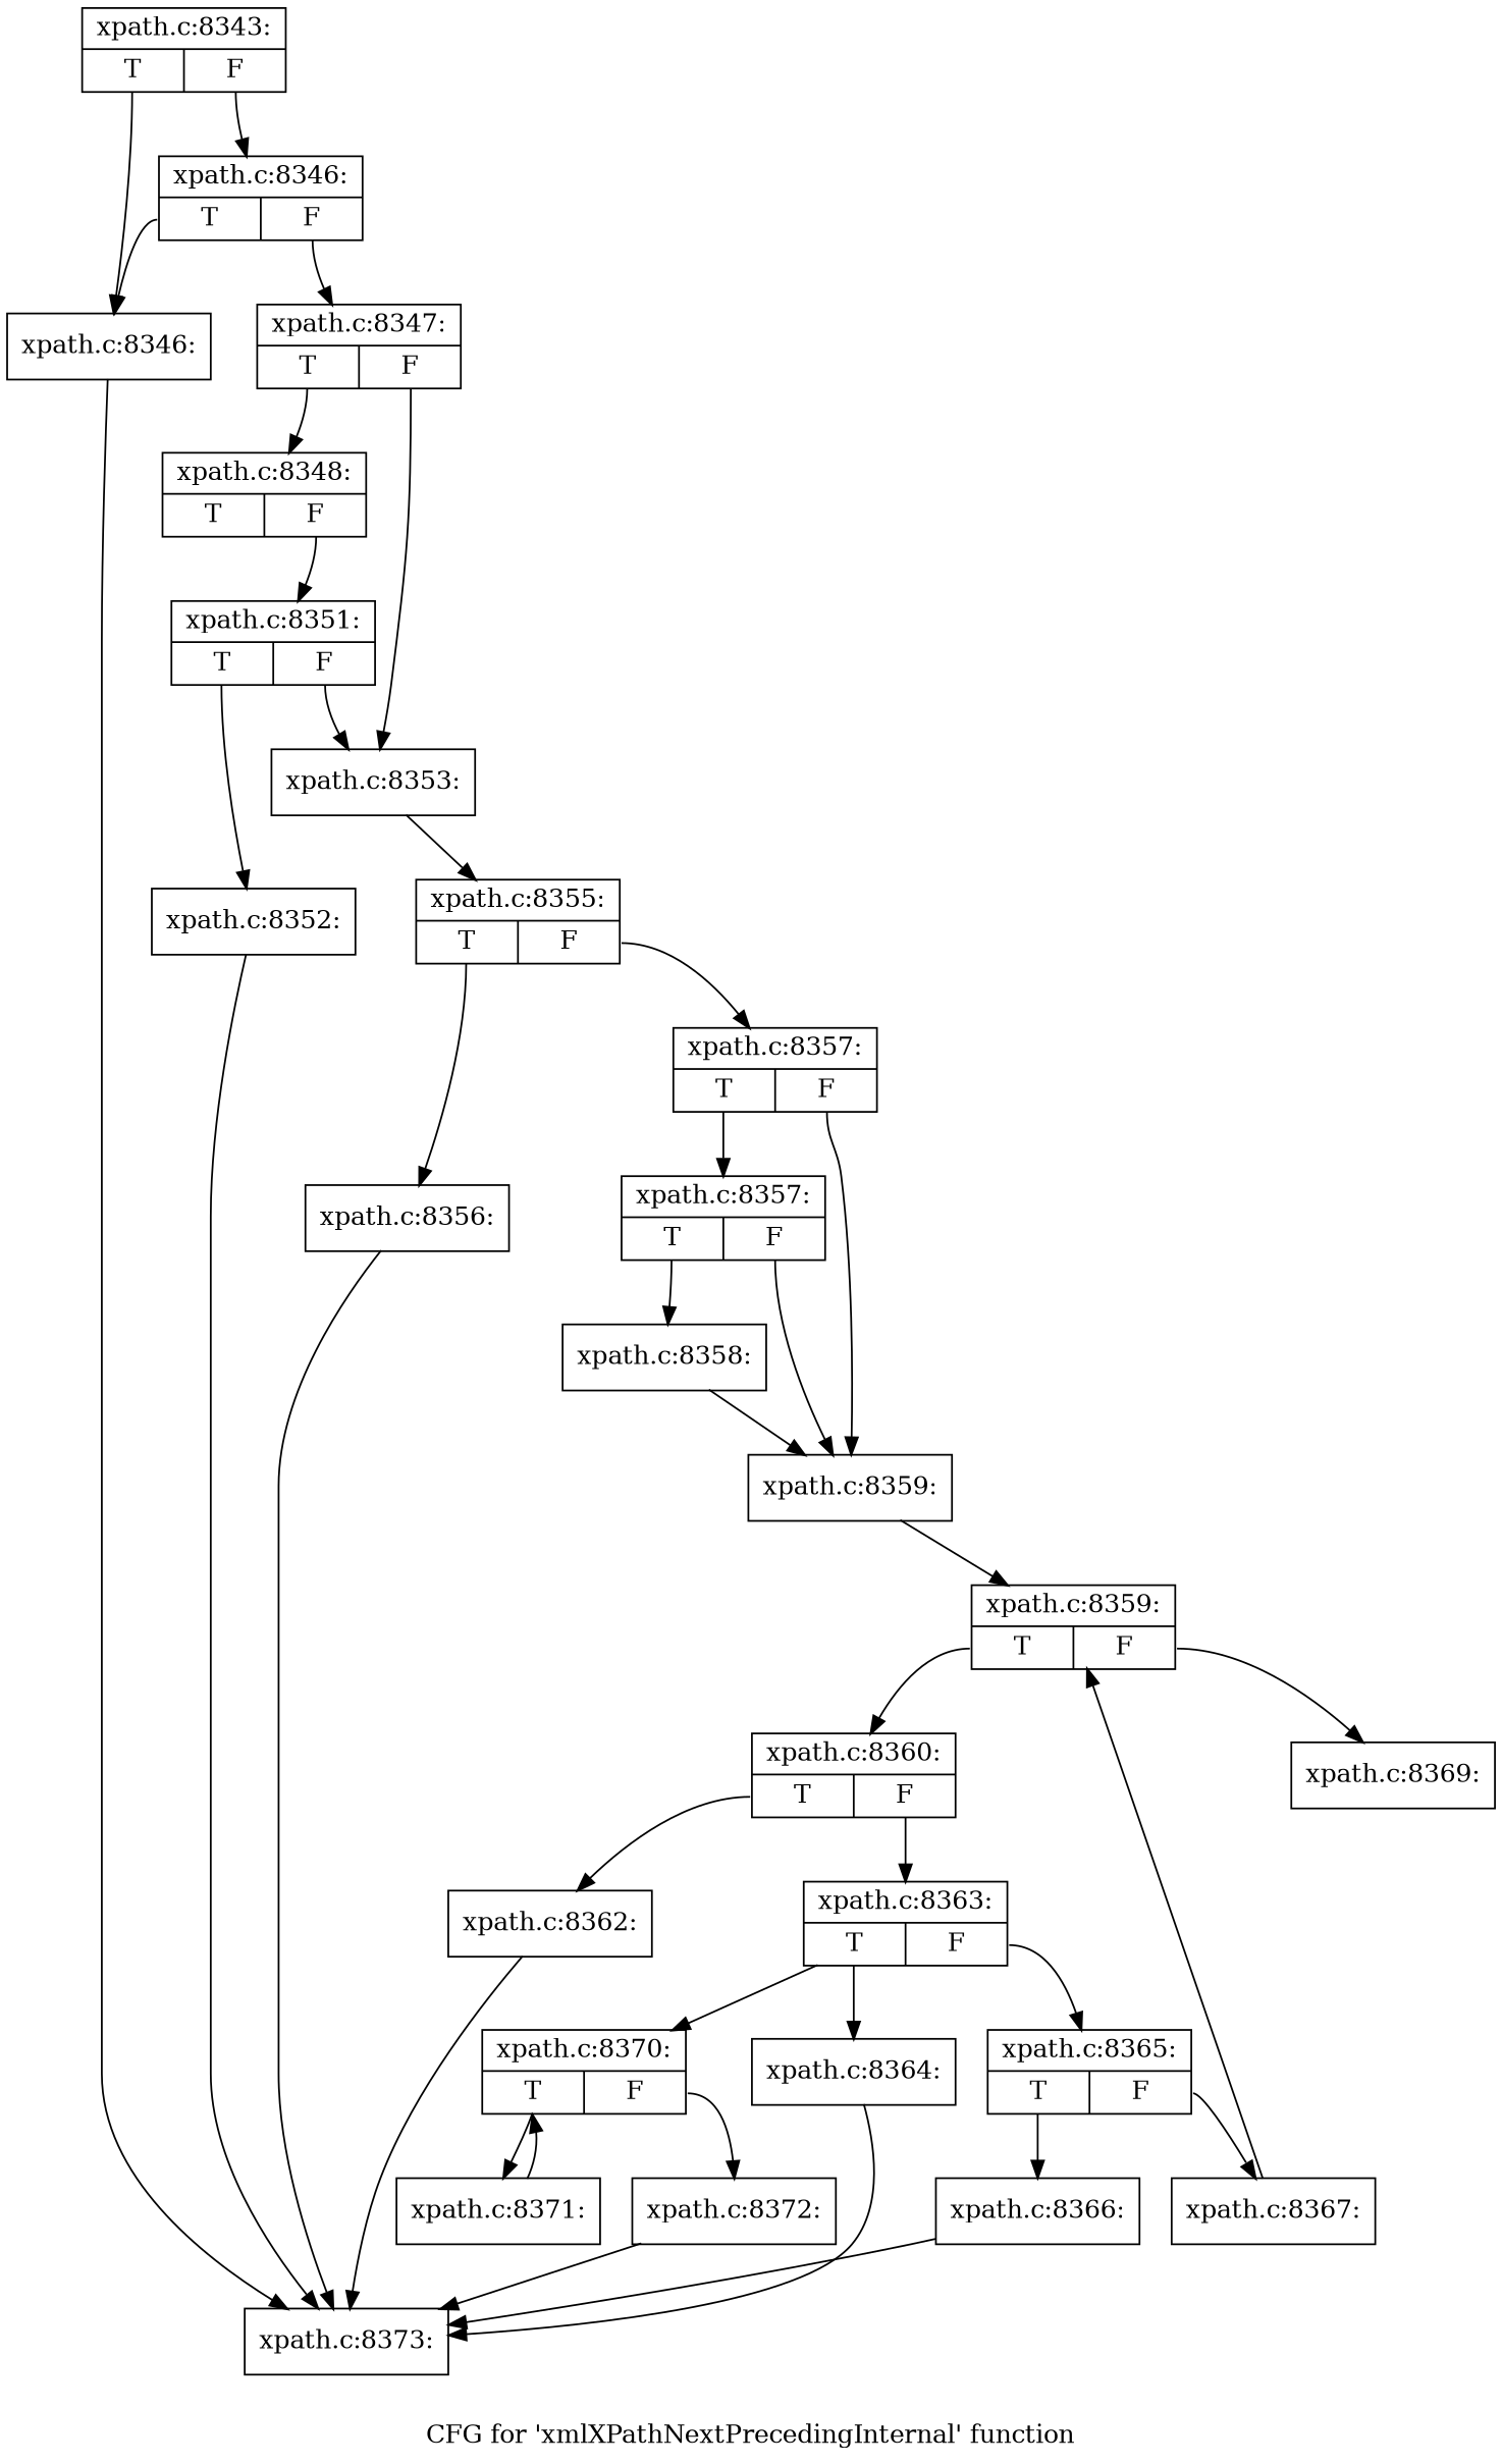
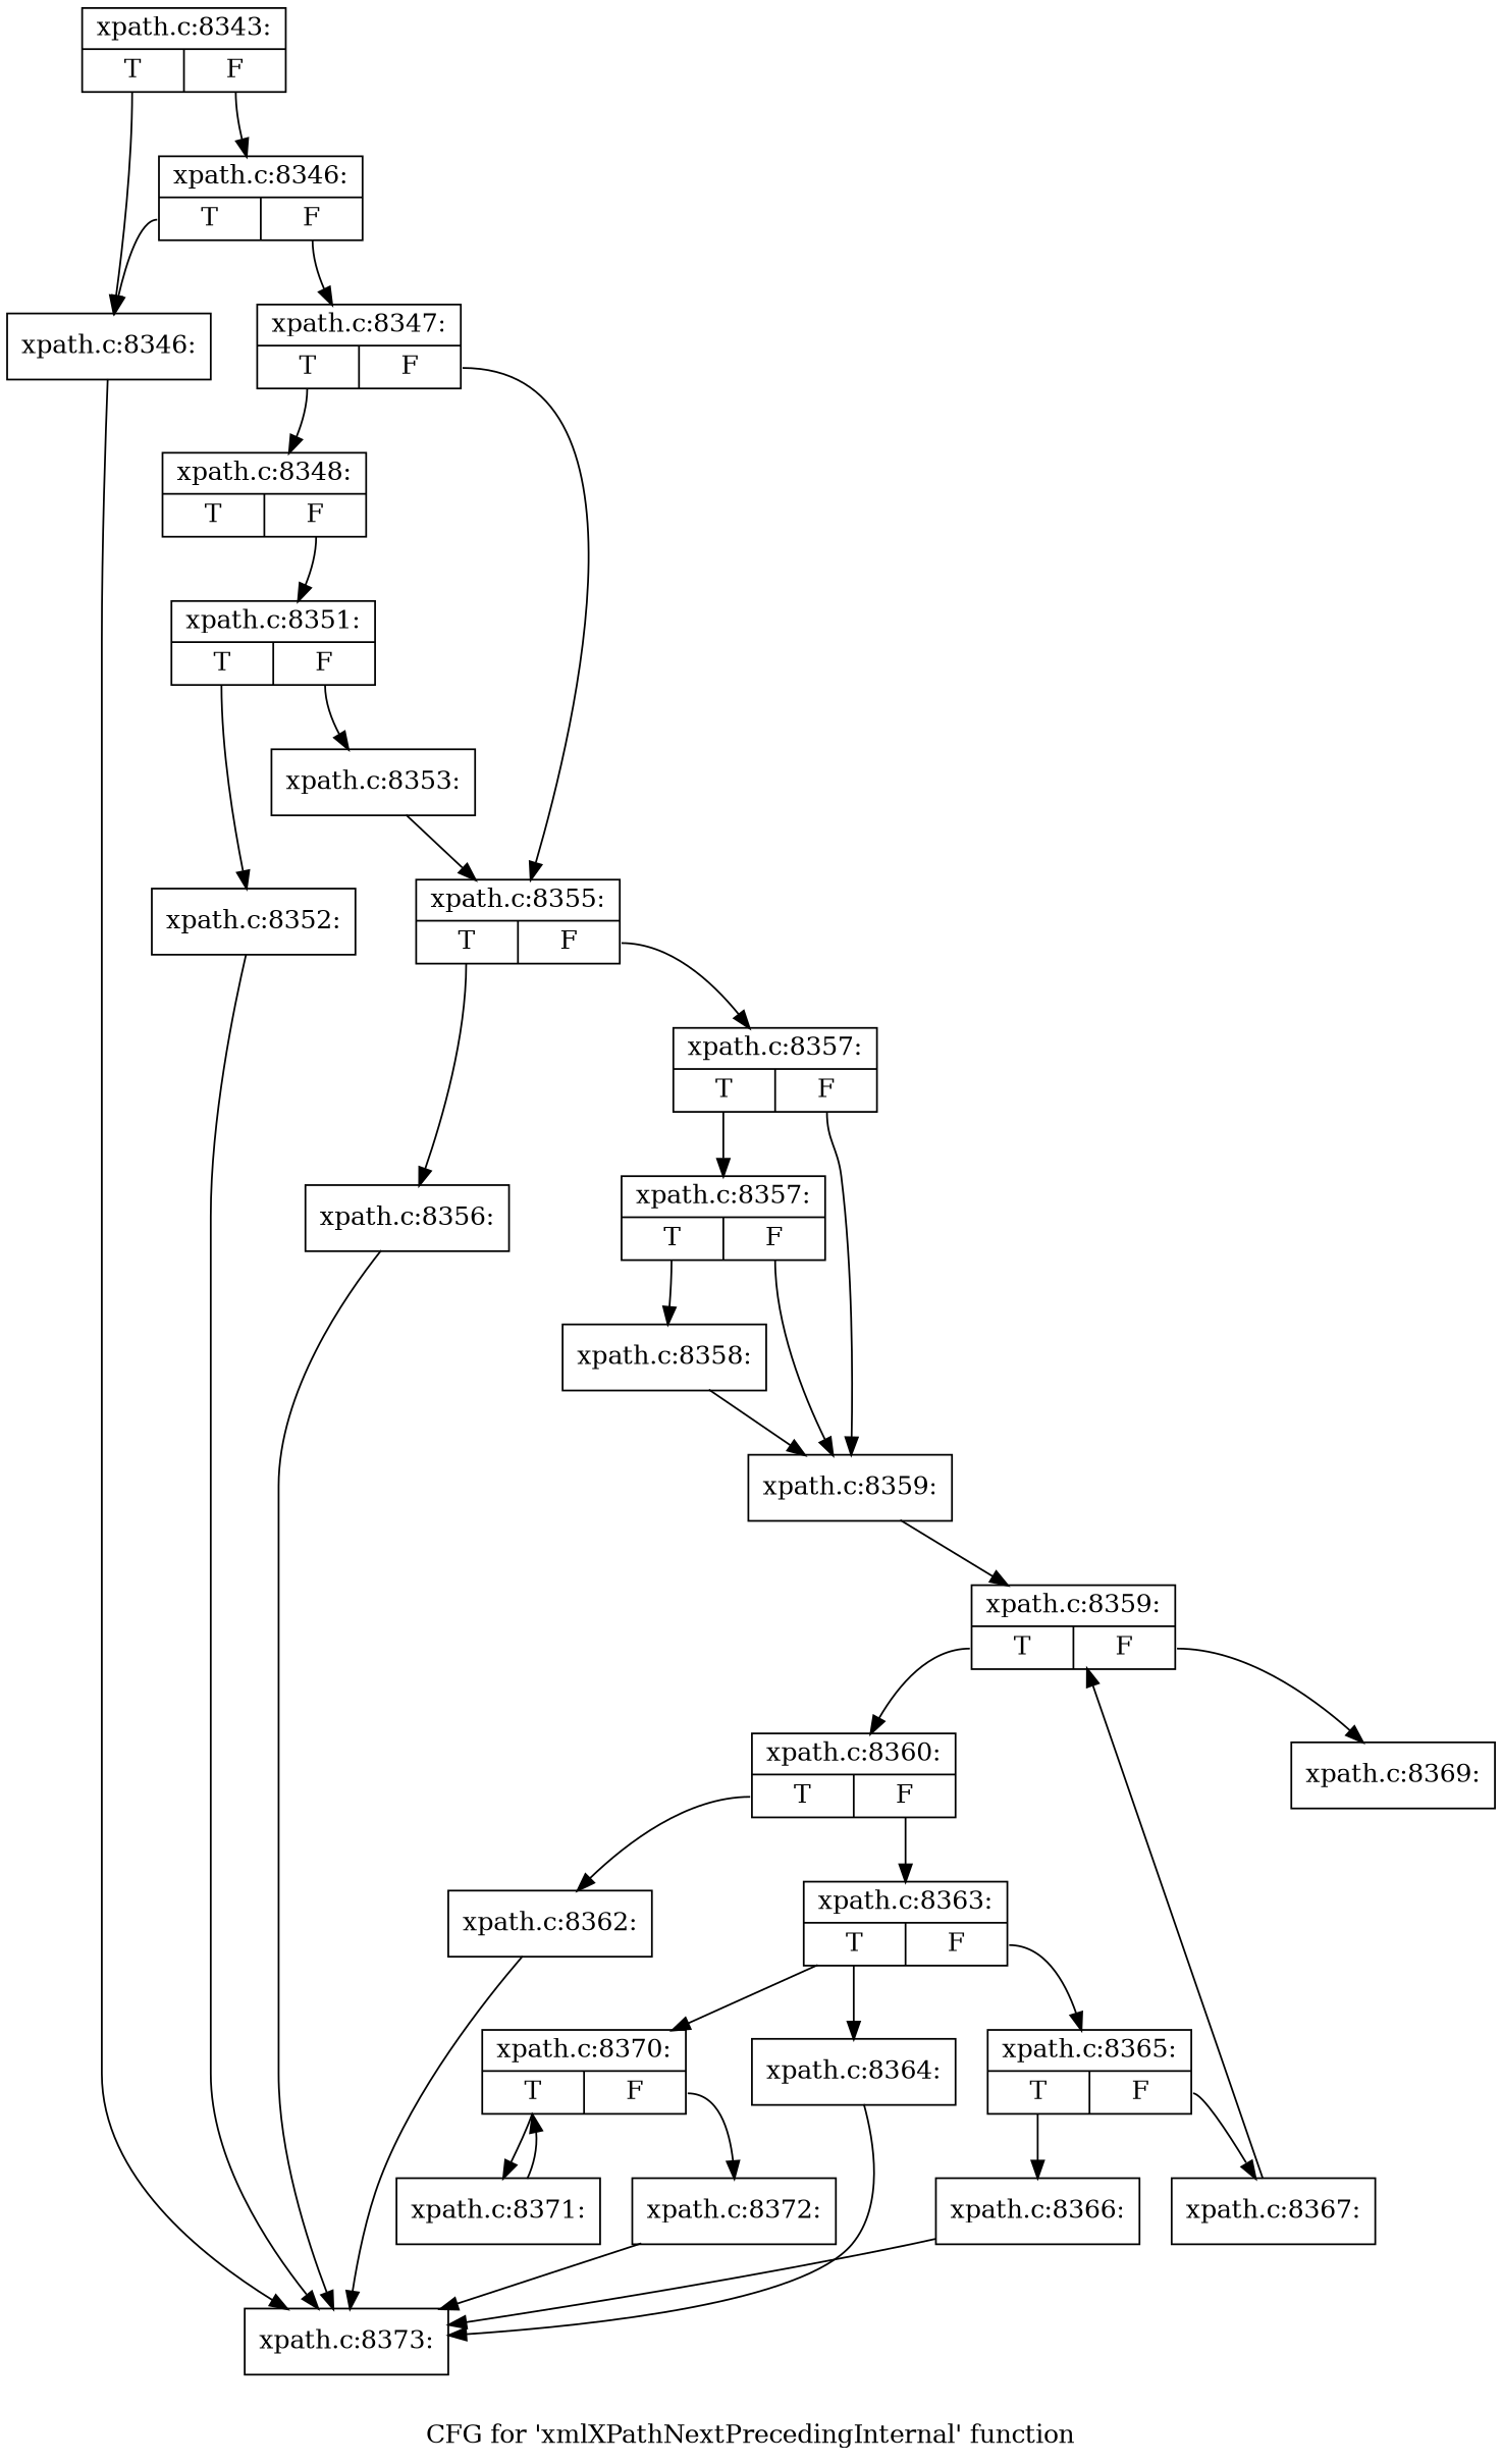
  digraph {
    label="CFG for 'xmlXPathNextPrecedingInternal' function"
    node [shape=record]
    n1 [label="{xpath.c:8343:|{<s0>T|<s1>F}}"]
    n2 [label="{xpath.c:8346:}"]
    n3 [label="{xpath.c:8346:|{<s0>T|<s1>F}}"]
    n4 [label="{xpath.c:8373:}"]
    n5 [label="{xpath.c:8347:|{<s0>T|<s1>F}}"]
    n6 [label="{xpath.c:8348:|{<s0>T|<s1>F}}"]
    n7 [label="{xpath.c:8355:|{<s0>T|<s1>F}}"]
    n8 [label="{xpath.c:8351:|{<s0>T|<s1>F}}"]
    n9 [label="{xpath.c:8356:}"]
    n10 [label="{xpath.c:8357:|{<s0>T|<s1>F}}"]
    n11 [label="{xpath.c:8352:}"]
    n12 [label="{xpath.c:8353:}"]
    n13 [label="{xpath.c:8357:|{<s0>T|<s1>F}}"]
    n14 [label="{xpath.c:8359:}"]
    n15 [label="{xpath.c:8358:}"]
    n16 [label="{xpath.c:8359:|{<s0>T|<s1>F}}"]
    n17 [label="{xpath.c:8360:|{<s0>T|<s1>F}}"]
    n18 [label="{xpath.c:8369:}"]
    n19 [label="{xpath.c:8362:}"]
    n20 [label="{xpath.c:8363:|{<s0>T|<s1>F}}"]
    n21 [label="{xpath.c:8370:|{<s0>T|<s1>F}}"]
    n22 [label="{xpath.c:8364:}"]
    n23 [label="{xpath.c:8365:|{<s0>T|<s1>F}}"]
    n24 [label="{xpath.c:8371:}"]
    n25 [label="{xpath.c:8372:}"]
    n26 [label="{xpath.c:8366:}"]
    n27 [label="{xpath.c:8367:}"]
    n1 -> n2 [tailport=s0]
    n1 -> n3 [tailport=s1]
    n2 -> n4
    n3 -> n2 [tailport=s0]
    n3 -> n5 [tailport=s1]
    n5 -> n6 [tailport=s0]
-   n5 -> n12 [tailport=s1]
+   n5 -> n7 [tailport=s1]
    n6 -> n8 [tailport=s1]
    n7 -> n9 [tailport=s0]
    n7 -> n10 [tailport=s1]
    n8 -> n11 [tailport=s0]
    n8 -> n12 [tailport=s1]
    n9 -> n4
    n10 -> n13 [tailport=s0]
    n10 -> n14 [tailport=s1]
    n11 -> n4
    n12 -> n7
    n13 -> n14 [tailport=s1]
    n13 -> n15 [tailport=s0]
    n14 -> n16
    n15 -> n14
    n16 -> n17 [tailport=s0]
    n16 -> n18 [tailport=s1]
    n17 -> n19 [tailport=s0]
    n17 -> n20 [tailport=s1]
    n19 -> n4
    n20 -> n21
    n20 -> n22 [tailport=s0]
    n20 -> n23 [tailport=s1]
    n21 -> n24 [tailport=s0]
    n21 -> n25 [tailport=s1]
    n22 -> n4
    n23 -> n26 [tailport=s0]
    n23 -> n27 [tailport=s1]
    n24 -> n21
    n25 -> n4
    n26 -> n4
    n27 -> n16
  }
